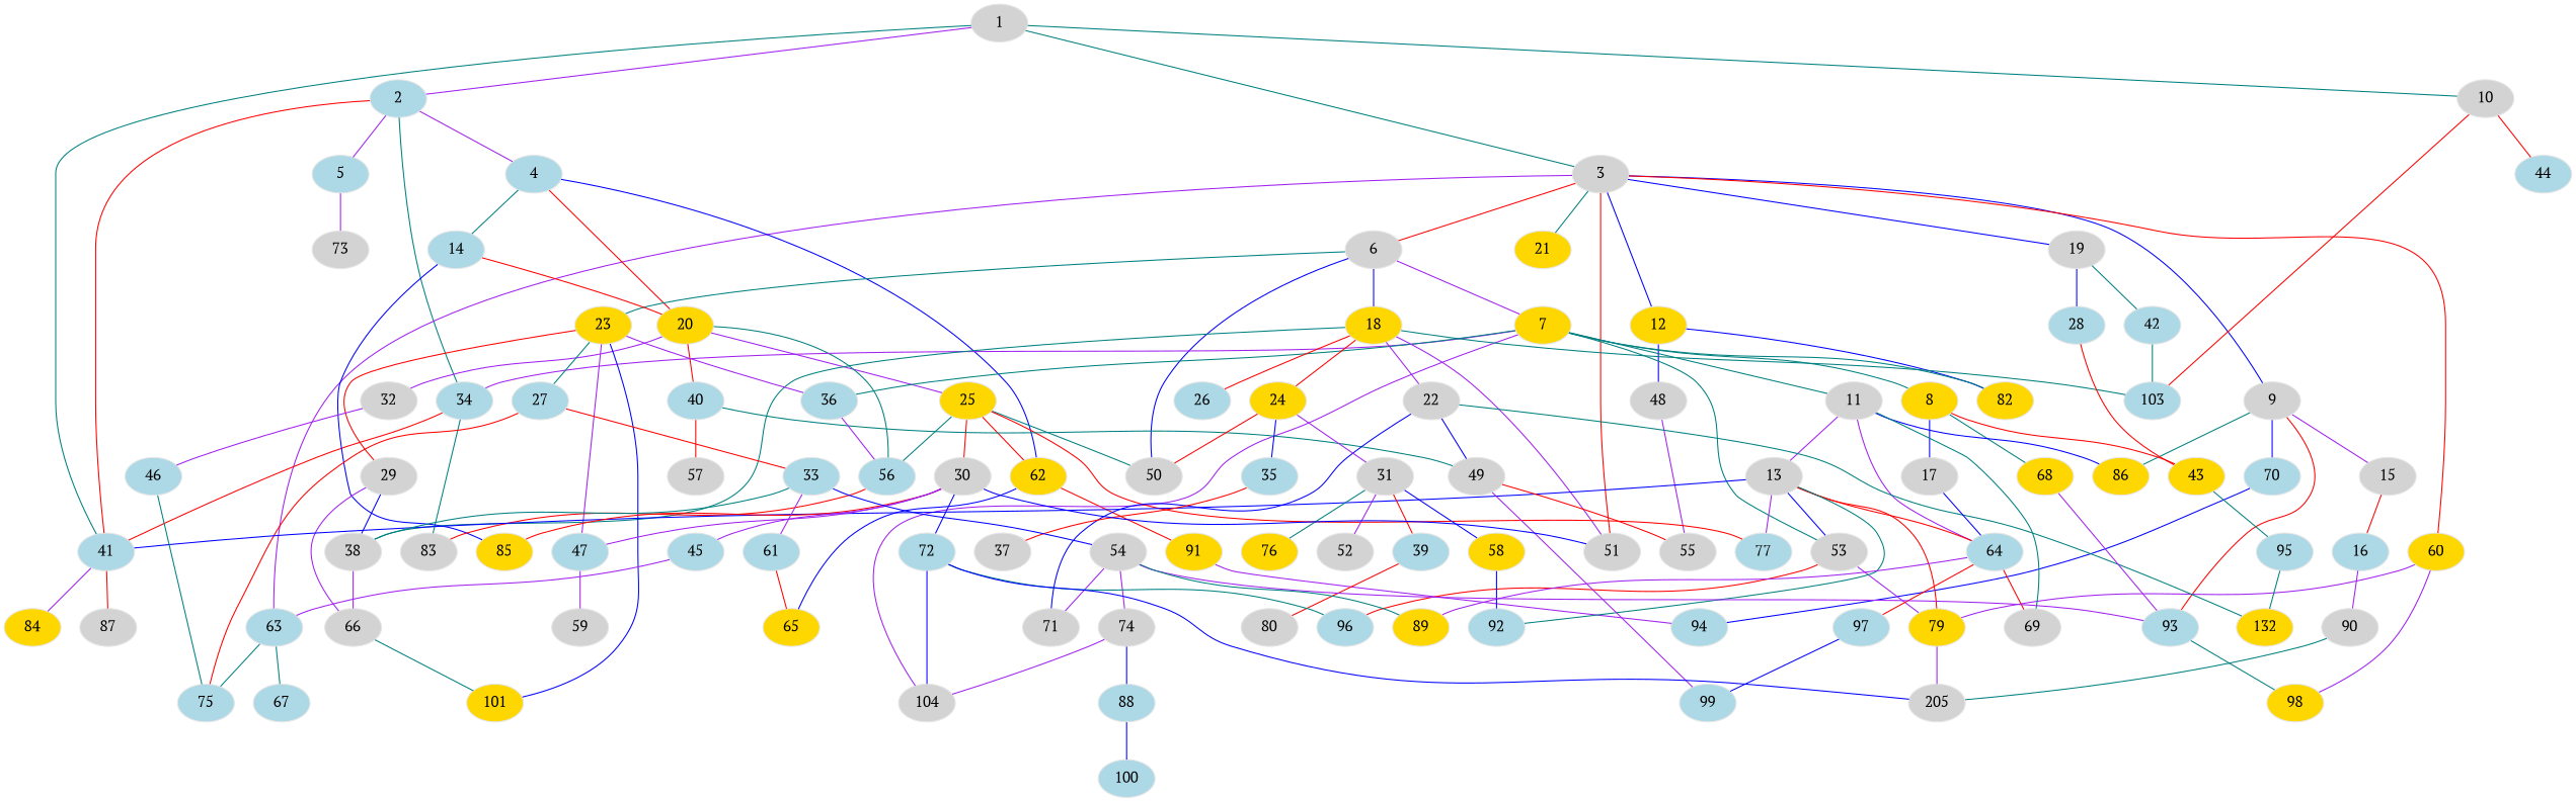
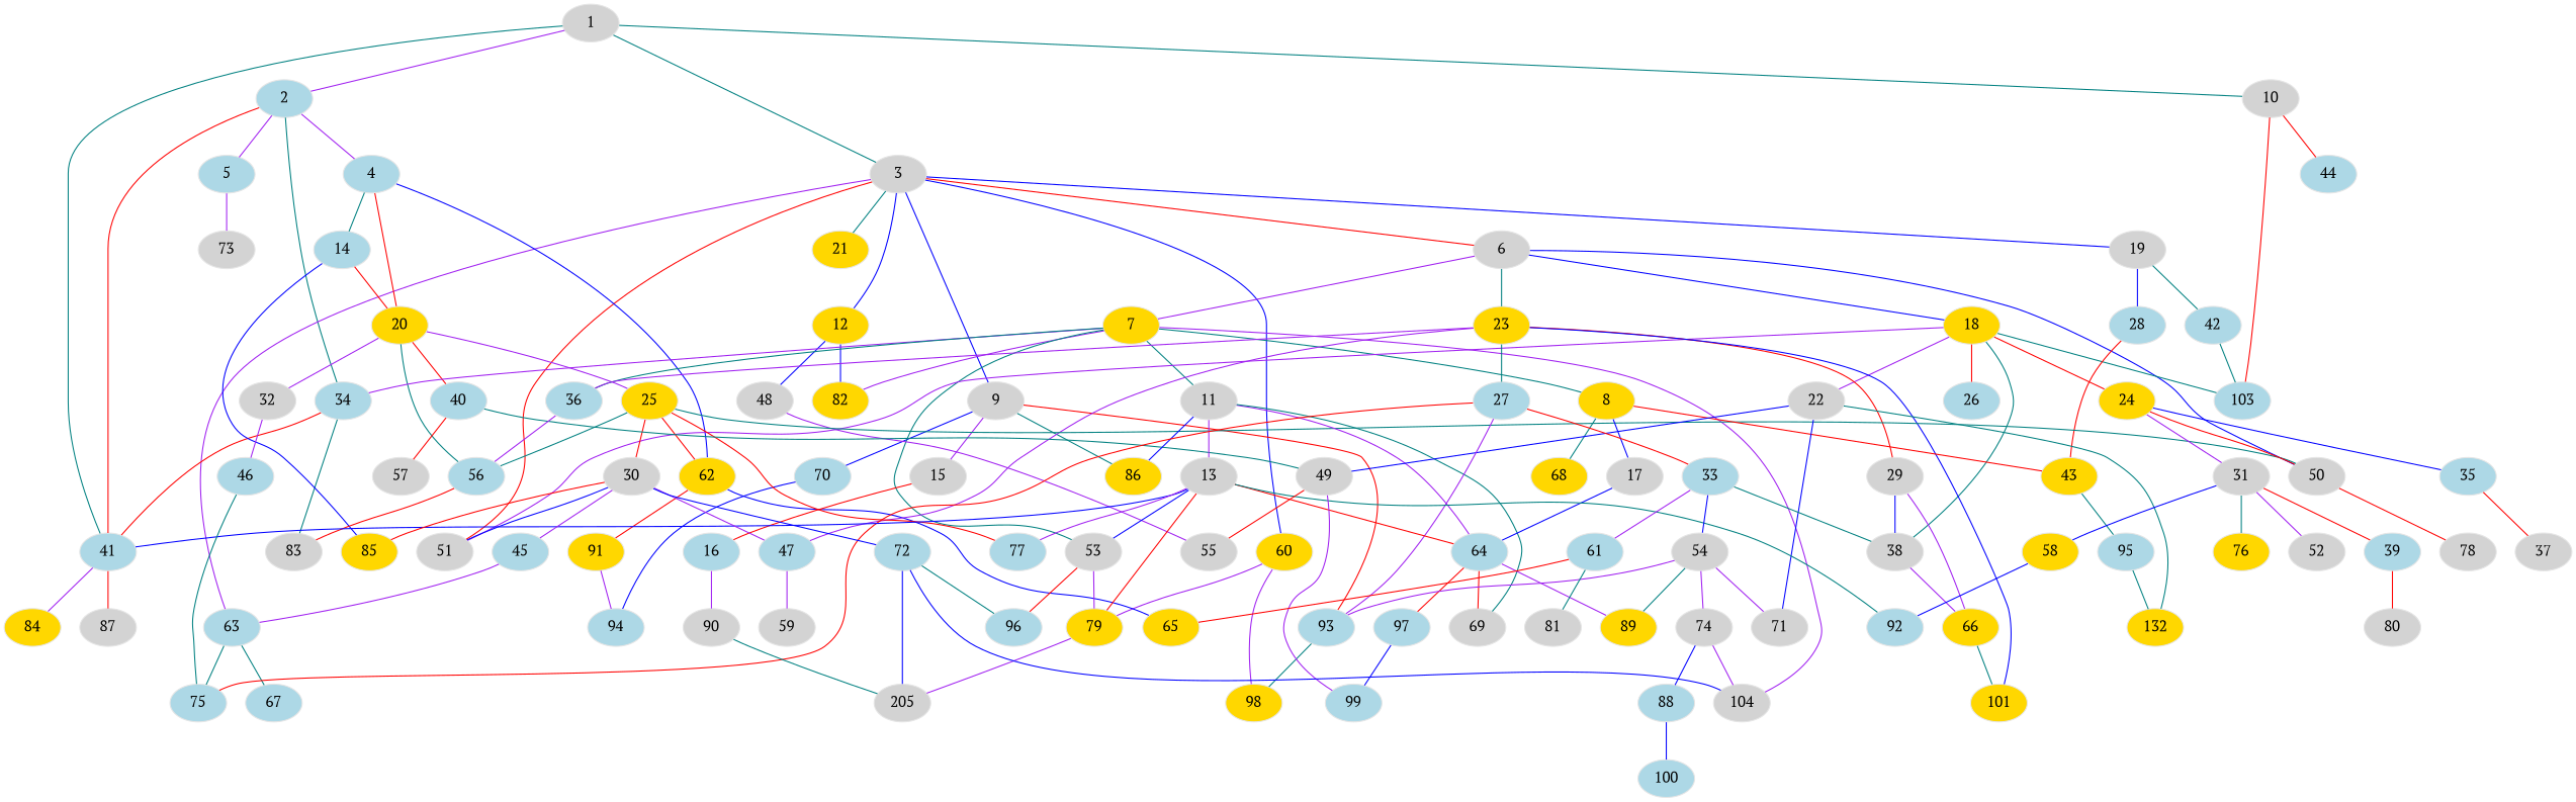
  graph {
    fontname="PT Serif"
    node [color=gray90 fillcolor=lightblue fontname="PT Serif" style=filled]
    edge [color=purple fontname="PT Serif"]
    2
    1 [fillcolor=lightgrey]
    3 [fillcolor=lightgrey]
    10 [fillcolor=lightgrey]
    41
    4
    5
    34
    6 [fillcolor=lightgrey]
    9 [fillcolor=lightgrey]
    12 [fillcolor=gold]
    19 [fillcolor=lightgrey]
    21 [fillcolor=gold]
    51 [fillcolor=lightgrey]
    60 [fillcolor=gold]
    63
    44
    103
    84 [fillcolor=gold]
    87 [fillcolor=lightgrey]
    14
    20 [fillcolor=gold]
    62 [fillcolor=gold]
    73 [fillcolor=lightgrey]
    83 [fillcolor=lightgrey]
    7 [fillcolor=gold]
    18 [fillcolor=gold]
    23 [fillcolor=gold]
    50 [fillcolor=lightgrey]
    15 [fillcolor=lightgrey]
    70
    86 [fillcolor=gold]
    93
    82 [fillcolor=gold]
    48 [fillcolor=lightgrey]
    28
    42
    79 [fillcolor=gold]
    98 [fillcolor=gold]
    75
    67
    85 [fillcolor=gold]
    25 [fillcolor=gold]
    32 [fillcolor=lightgrey]
    40
    56
    65 [fillcolor=gold]
    91 [fillcolor=gold]
    8 [fillcolor=gold]
    11 [fillcolor=lightgrey]
    36
    53 [fillcolor=lightgrey]
    104 [fillcolor=lightgrey]
    22 [fillcolor=lightgrey]
    24 [fillcolor=gold]
    26
    38 [fillcolor=lightgrey]
    27
    29 [fillcolor=lightgrey]
    47
    101 [fillcolor=gold]
+   78 [fillcolor=lightgrey]
    17 [fillcolor=lightgrey]
    43 [fillcolor=gold]
    68 [fillcolor=gold]
    13 [fillcolor=lightgrey]
    64
    69 [fillcolor=lightgrey]
    96
    95
    16
    94
    92
    77
    89 [fillcolor=gold]
    97
    55 [fillcolor=lightgrey]
    n78 [fillcolor=lightgrey label=205]
    90 [fillcolor=lightgrey]
    49 [fillcolor=lightgrey]
    71 [fillcolor=lightgrey]
    n82 [fillcolor=gold label=132]
    31 [fillcolor=lightgrey]
    35
-   66 [fillcolor=lightgrey]
+   66 [fillcolor=gold]
    30 [fillcolor=lightgrey]
    46
    57 [fillcolor=lightgrey]
    99
    33
    59 [fillcolor=lightgrey]
    39
    52 [fillcolor=lightgrey]
    58 [fillcolor=gold]
    76 [fillcolor=gold]
    37 [fillcolor=lightgrey]
    54 [fillcolor=lightgrey]
    74 [fillcolor=lightgrey]
    45
    72
    61
    80 [fillcolor=lightgrey]
+   81 [fillcolor=lightgrey]
    88
    100
    2 -- 41 [color=red]
    2 -- 4
    2 -- 5
    2 -- 34 [color=teal]
    1 -- 2
    1 -- 3 [color=teal]
    1 -- 10 [color=teal]
    1 -- 41 [color=teal]
    3 -- 6 [color=red]
    3 -- 9 [color=blue]
    3 -- 12 [color=blue]
    3 -- 19 [color=blue]
    3 -- 21 [color=teal]
    3 -- 51 [color=red]
-   3 -- 60 [color=red]
+   3 -- 60 [color=blue]
    3 -- 63
    10 -- 44 [color=red]
    10 -- 103 [color=red]
    41 -- 84
    41 -- 87 [color=red]
    4 -- 14 [color=teal]
    4 -- 20 [color=red]
    4 -- 62 [color=blue]
    5 -- 73
    34 -- 41 [color=red]
    34 -- 83 [color=teal]
    6 -- 7
    6 -- 18 [color=blue]
    6 -- 23 [color=teal]
    6 -- 50 [color=blue]
    9 -- 15
    9 -- 70 [color=blue]
    9 -- 86 [color=teal]
    9 -- 93 [color=red]
    12 -- 82 [color=blue]
    12 -- 48 [color=blue]
    19 -- 28 [color=blue]
    19 -- 42 [color=teal]
    60 -- 79
    60 -- 98
    63 -- 75 [color=teal]
    63 -- 67 [color=teal]
    14 -- 20 [color=red]
    14 -- 85 [color=blue]
    20 -- 25
    20 -- 32
    20 -- 40 [color=red]
    20 -- 56 [color=teal]
    62 -- 65 [color=blue]
    62 -- 91 [color=red]
    7 -- 34
-   7 -- 82 [color=teal]
+   7 -- 82
    7 -- 8 [color=teal]
    7 -- 11 [color=teal]
    7 -- 36 [color=teal]
    7 -- 53 [color=teal]
    7 -- 104
    18 -- 51
    18 -- 103 [color=teal]
    18 -- 22
    18 -- 24 [color=red]
    18 -- 26 [color=red]
    18 -- 38 [color=teal]
    23 -- 36
    23 -- 27 [color=teal]
    23 -- 29 [color=red]
    23 -- 47
    23 -- 101 [color=blue]
+   50 -- 78 [color=red]
    15 -- 16 [color=red]
    70 -- 94 [color=blue]
    93 -- 98 [color=teal]
    48 -- 55
    28 -- 43 [color=red]
    42 -- 103 [color=teal]
    79 -- n78
    25 -- 62 [color=red]
    25 -- 50 [color=teal]
    25 -- 56 [color=teal]
    25 -- 77 [color=red]
    25 -- 30 [color=red]
    32 -- 46
    40 -- 49 [color=teal]
    40 -- 57 [color=red]
    56 -- 83 [color=red]
    91 -- 94
    8 -- 17 [color=blue]
    8 -- 43 [color=red]
    8 -- 68 [color=teal]
    11 -- 86 [color=blue]
    11 -- 13
    11 -- 64
    11 -- 69 [color=teal]
    36 -- 56
    53 -- 79
    53 -- 96 [color=red]
    22 -- 49 [color=blue]
    22 -- 71 [color=blue]
    22 -- n82 [color=teal]
    24 -- 50 [color=red]
    24 -- 31
    24 -- 35 [color=blue]
    38 -- 66
-   68 -- 93
+   27 -- 93
    27 -- 75 [color=red]
    27 -- 33 [color=red]
    29 -- 38 [color=blue]
    29 -- 66
    47 -- 59
    17 -- 64 [color=blue]
    43 -- 95 [color=teal]
    13 -- 41 [color=blue]
    13 -- 79 [color=red]
    13 -- 53 [color=blue]
    13 -- 64 [color=red]
    13 -- 92 [color=teal]
    13 -- 77
    64 -- 69 [color=red]
    64 -- 89
    64 -- 97 [color=red]
    95 -- n82 [color=teal]
    16 -- 90
    97 -- 99 [color=blue]
    90 -- n78 [color=teal]
    49 -- 55 [color=red]
    49 -- 99
    31 -- 39 [color=red]
    31 -- 52
    31 -- 58 [color=blue]
    31 -- 76 [color=teal]
    35 -- 37 [color=red]
    66 -- 101 [color=teal]
    30 -- 51 [color=blue]
    30 -- 85 [color=red]
    30 -- 47
    30 -- 45
    30 -- 72 [color=blue]
    46 -- 75 [color=teal]
    33 -- 38 [color=teal]
    33 -- 54 [color=blue]
    33 -- 61
    39 -- 80 [color=red]
    58 -- 92 [color=blue]
    54 -- 93
    54 -- 89 [color=teal]
    54 -- 71
    54 -- 74
    74 -- 104
    74 -- 88 [color=blue]
    45 -- 63
    72 -- 104 [color=blue]
    72 -- 96 [color=teal]
    72 -- n78 [color=blue]
    61 -- 65 [color=red]
+   61 -- 81 [color=teal]
    88 -- 100 [color=blue]
  }
